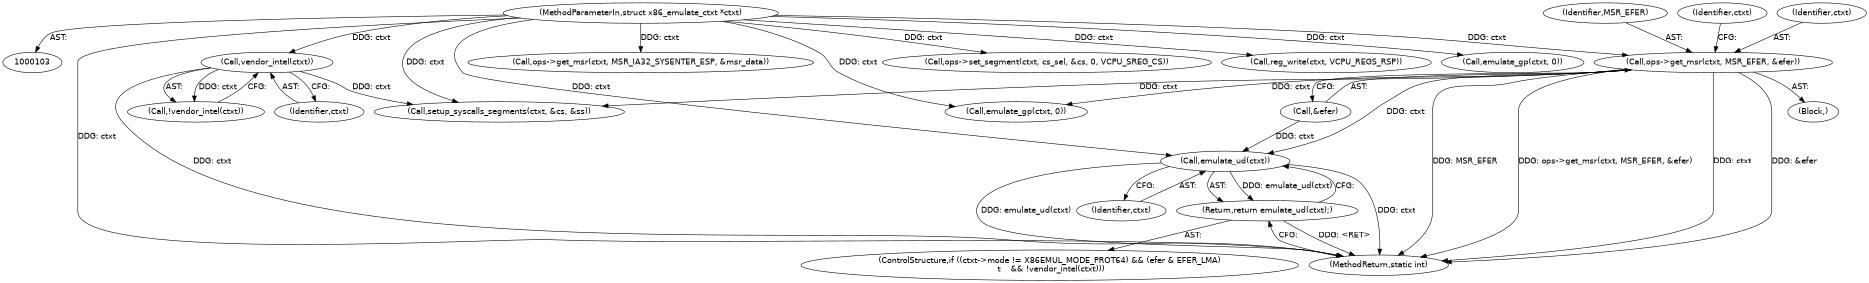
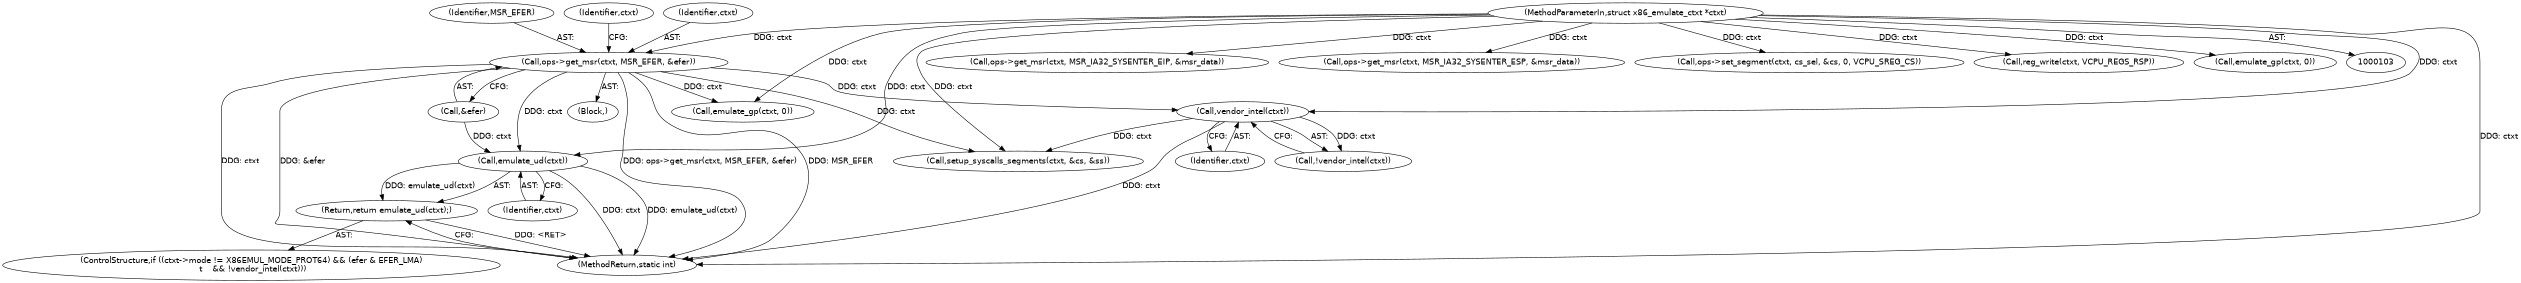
  digraph {
    fontname="DejaVu Sans"
    node [fontname="DejaVu Sans"]
    edge [fontname="DejaVu Sans"]
    n1 [label="(Call,emulate_ud(ctxt))"]
    n2 [label="(Return,return emulate_ud(ctxt);)"]
    n3 [label="(MethodReturn,static int)"]
    n4 [label="(Identifier,ctxt)"]
    n5 [label="(ControlStructure,if ((ctxt->mode != X86EMUL_MODE_PROT64) && (efer & EFER_LMA)\n \t    && !vendor_intel(ctxt)))"]
    n6 [label="(Call,vendor_intel(ctxt))"]
    n7 [label="(Call,setup_syscalls_segments(ctxt, &cs, &ss))"]
    n8 [label="(Call,!vendor_intel(ctxt))"]
    n9 [label="(Identifier,ctxt)"]
    n10 [label="(Call,ops->get_msr(ctxt, MSR_EFER, &efer))"]
    n11 [label="(Block,)"]
    n12 [label="(Call,emulate_gp(ctxt, 0))"]
    n13 [label="(Call,&efer)"]
    n14 [label="(MethodParameterIn,struct x86_emulate_ctxt *ctxt)"]
+   n15 [label="(Call,ops->get_msr(ctxt, MSR_IA32_SYSENTER_EIP, &msr_data))"]
    n16 [label="(Call,ops->get_msr(ctxt, MSR_IA32_SYSENTER_ESP, &msr_data))"]
    n17 [label="(Call,ops->set_segment(ctxt, cs_sel, &cs, 0, VCPU_SREG_CS))"]
    n18 [label="(Call,reg_write(ctxt, VCPU_REGS_RSP))"]
    n19 [label="(Call,emulate_gp(ctxt, 0))"]
    1000103
    n21 [label="(Identifier,MSR_EFER)"]
    n22 [label="(Identifier,ctxt)"]
    n23 [label="(Identifier,ctxt)"]
    n1 -> n2 [label="AST: "]
    n1 -> n2 [label="DDG: emulate_ud(ctxt)"]
    n1 -> n3 [label="DDG: ctxt"]
    n1 -> n3 [label="DDG: emulate_ud(ctxt)"]
    n1 -> n4 [label="CFG: "]
-   n2 -> n1 [label="CFG: "]
    n2 -> n3 [label="DDG: <RET>"]
    n2 -> n5 [label="AST: "]
    n3 -> n2 [label="CFG: "]
    n4 -> n1 [label="AST: "]
    n6 -> n3 [label="DDG: ctxt"]
    n6 -> n7 [label="DDG: ctxt"]
    n6 -> n8 [label="AST: "]
    n6 -> n8 [label="DDG: ctxt"]
    n6 -> n9 [label="CFG: "]
    n8 -> n6 [label="CFG: "]
    n9 -> n6 [label="AST: "]
    n10 -> n1 [label="DDG: ctxt"]
    n10 -> n3 [label="DDG: MSR_EFER"]
    n10 -> n3 [label="DDG: ops->get_msr(ctxt, MSR_EFER, &efer)"]
    n10 -> n3 [label="DDG: ctxt"]
    n10 -> n3 [label="DDG: &efer"]
+   n10 -> n6 [label="DDG: ctxt"]
    n10 -> n7 [label="DDG: ctxt"]
    n10 -> n11 [label="AST: "]
    n10 -> n12 [label="DDG: ctxt"]
    n10 -> n13 [label="CFG: "]
    n13 -> n1 [label="DDG: ctxt"]
    n13 -> n10 [label="AST: "]
    n14 -> n1 [label="DDG: ctxt"]
    n14 -> n3 [label="DDG: ctxt"]
    n14 -> n6 [label="DDG: ctxt"]
    n14 -> n7 [label="DDG: ctxt"]
    n14 -> n10 [label="DDG: ctxt"]
    n14 -> n12 [label="DDG: ctxt"]
+   n14 -> n15 [label="DDG: ctxt"]
    n14 -> n16 [label="DDG: ctxt"]
    n14 -> n17 [label="DDG: ctxt"]
    n14 -> n18 [label="DDG: ctxt"]
    n14 -> n19 [label="DDG: ctxt"]
    n14 -> 1000103 [label="AST: "]
    n21 -> n10 [label="AST: "]
    n22 -> n10 [label="CFG: "]
    n23 -> n10 [label="AST: "]
  }
